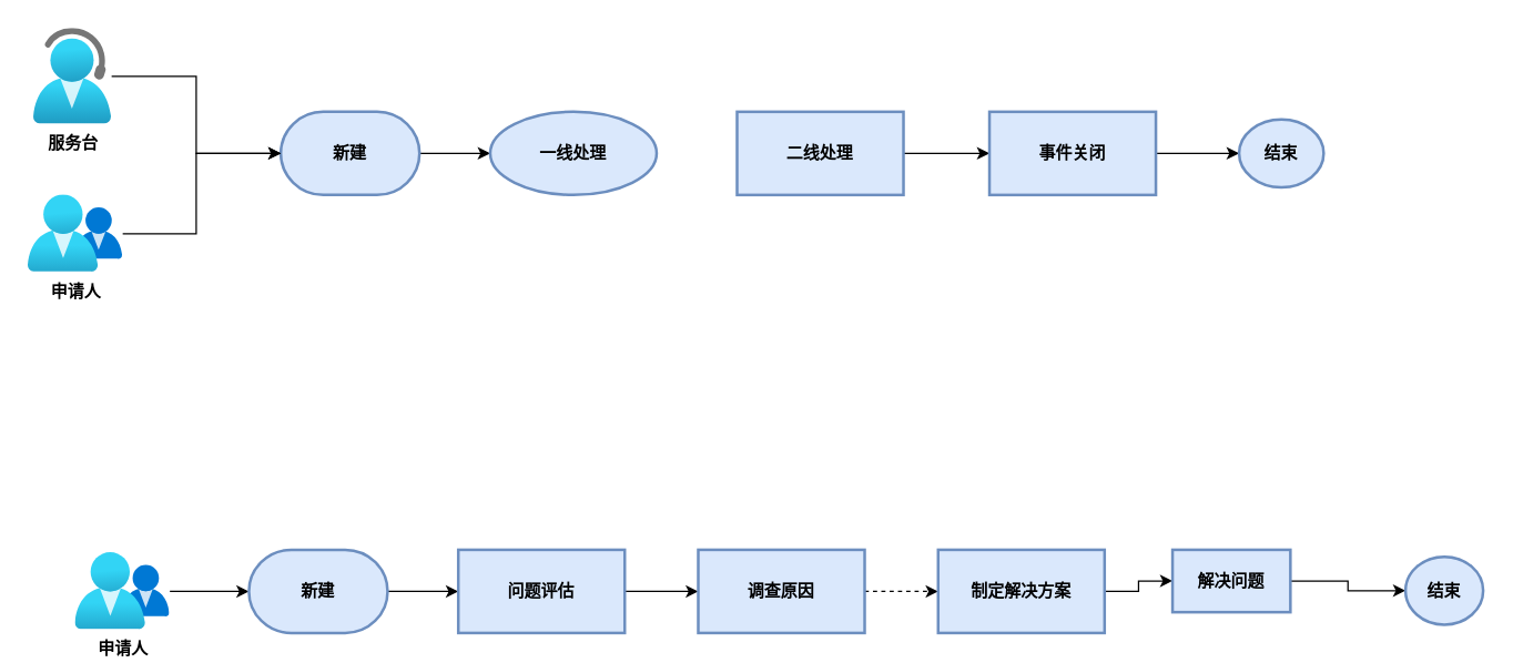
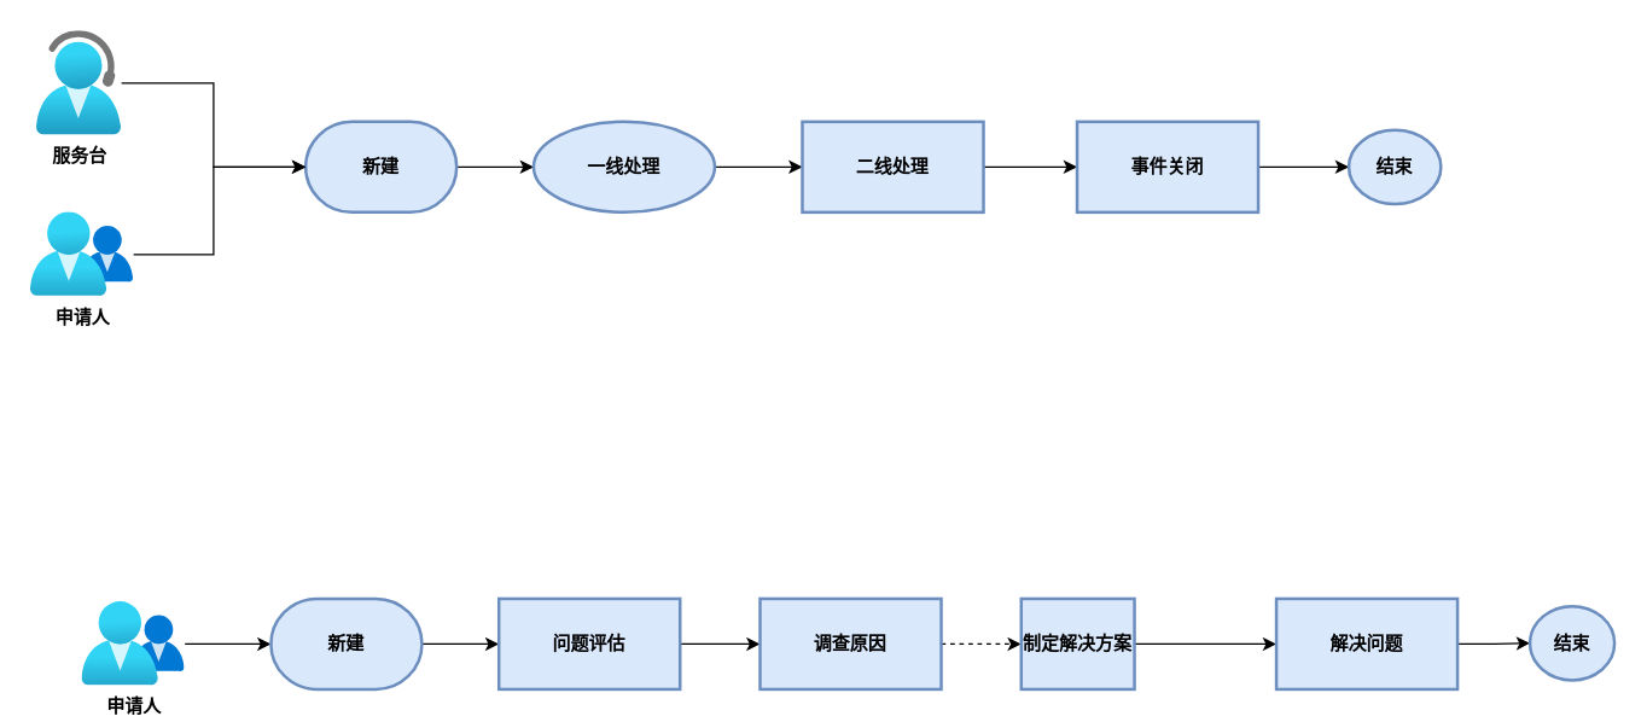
  <mxCell id="0" />
  <mxCell id="1" parent="0" />
  <mxCell id="2" value="" style="edgeStyle=orthogonalEdgeStyle;rounded=0;orthogonalLoop=1;jettySize=auto;html=1;" edge="1" parent="1" source="3" target="9"><mxGeometry relative="1" as="geometry" /></mxCell>
  <mxCell id="3" value="&lt;b&gt;新建&lt;/b&gt;" style="strokeWidth=2;html=1;shape=mxgraph.flowchart.terminator;whiteSpace=wrap;fillColor=#dae8fc;strokeColor=#6c8ebf;" vertex="1" parent="1"><mxGeometry x="202" y="80" width="100" height="60" as="geometry" /></mxCell>
  <mxCell id="4" style="edgeStyle=orthogonalEdgeStyle;rounded=0;orthogonalLoop=1;jettySize=auto;html=1;entryX=0;entryY=0.5;entryDx=0;entryDy=0;entryPerimeter=0;" edge="1" parent="1" source="5" target="3"><mxGeometry relative="1" as="geometry" /></mxCell>
  <mxCell id="5" value="&lt;b&gt;服务台&lt;/b&gt;" style="image;aspect=fixed;html=1;points=[];align=center;fontSize=12;image=img/lib/azure2/general/Help_and_Support.svg;" vertex="1" parent="1"><mxGeometry x="24" y="20" width="56.0" height="69" as="geometry" /></mxCell>
  <mxCell id="6" style="edgeStyle=orthogonalEdgeStyle;rounded=0;orthogonalLoop=1;jettySize=auto;html=1;entryX=0;entryY=0.5;entryDx=0;entryDy=0;entryPerimeter=0;" edge="1" parent="1" source="7" target="3"><mxGeometry relative="1" as="geometry"><Array as="points"><mxPoint x="141" y="168" /><mxPoint x="141" y="110" /></Array></mxGeometry></mxCell>
  <mxCell id="7" value="&lt;b&gt;申请人&lt;/b&gt;" style="image;aspect=fixed;html=1;points=[];align=center;fontSize=12;image=img/lib/azure2/identity/Groups.svg;" vertex="1" parent="1"><mxGeometry x="20" y="140" width="68" height="56.0" as="geometry" /></mxCell>
+ <mxCell id="8" value="" style="edgeStyle=orthogonalEdgeStyle;rounded=0;orthogonalLoop=1;jettySize=auto;html=1;" edge="1" parent="1" source="9" target="11"><mxGeometry relative="1" as="geometry" /></mxCell>
  <mxCell id="9" value="&lt;b&gt;一线处理&lt;/b&gt;" style="ellipse;whiteSpace=wrap;html=1;strokeWidth=2;fillColor=#dae8fc;strokeColor=#6c8ebf;" vertex="1" parent="1"><mxGeometry x="353" y="80" width="120" height="60" as="geometry" /></mxCell>
  <mxCell id="10" value="" style="edgeStyle=orthogonalEdgeStyle;rounded=0;orthogonalLoop=1;jettySize=auto;html=1;" edge="1" parent="1" source="11" target="13"><mxGeometry relative="1" as="geometry" /></mxCell>
  <mxCell id="11" value="&lt;b&gt;二线处理&lt;/b&gt;" style="whiteSpace=wrap;html=1;strokeWidth=2;fillColor=#dae8fc;strokeColor=#6c8ebf;" vertex="1" parent="1"><mxGeometry x="531" y="80" width="120" height="60" as="geometry" /></mxCell>
  <mxCell id="12" value="" style="edgeStyle=orthogonalEdgeStyle;rounded=0;orthogonalLoop=1;jettySize=auto;html=1;" edge="1" parent="1" source="13" target="14"><mxGeometry relative="1" as="geometry" /></mxCell>
  <mxCell id="13" value="&lt;b&gt;事件关闭&lt;/b&gt;" style="whiteSpace=wrap;html=1;strokeWidth=2;fillColor=#dae8fc;strokeColor=#6c8ebf;" vertex="1" parent="1"><mxGeometry x="713" y="80" width="120" height="60" as="geometry" /></mxCell>
  <mxCell id="14" value="&lt;b&gt;结束&lt;/b&gt;" style="ellipse;whiteSpace=wrap;html=1;strokeWidth=2;fillColor=#dae8fc;strokeColor=#6c8ebf;" vertex="1" parent="1"><mxGeometry x="893" y="85.5" width="61" height="49" as="geometry" /></mxCell>
  <mxCell id="15" style="edgeStyle=orthogonalEdgeStyle;rounded=0;orthogonalLoop=1;jettySize=auto;html=1;entryX=0;entryY=0.5;entryDx=0;entryDy=0;entryPerimeter=0;" edge="1" parent="1" source="16" target="18"><mxGeometry relative="1" as="geometry" /></mxCell>
  <mxCell id="16" value="&lt;b&gt;申请人&lt;/b&gt;" style="image;aspect=fixed;html=1;points=[];align=center;fontSize=12;image=img/lib/azure2/identity/Groups.svg;" vertex="1" parent="1"><mxGeometry x="54" y="398" width="68" height="56.0" as="geometry" /></mxCell>
  <mxCell id="17" value="" style="edgeStyle=orthogonalEdgeStyle;rounded=0;orthogonalLoop=1;jettySize=auto;html=1;" edge="1" parent="1" source="18" target="20"><mxGeometry relative="1" as="geometry" /></mxCell>
  <mxCell id="18" value="&lt;b&gt;新建&lt;/b&gt;" style="strokeWidth=2;html=1;shape=mxgraph.flowchart.terminator;whiteSpace=wrap;fillColor=#dae8fc;strokeColor=#6c8ebf;" vertex="1" parent="1"><mxGeometry x="179" y="396" width="100" height="60" as="geometry" /></mxCell>
  <mxCell id="19" value="" style="edgeStyle=orthogonalEdgeStyle;rounded=0;orthogonalLoop=1;jettySize=auto;html=1;" edge="1" parent="1" source="20" target="22"><mxGeometry relative="1" as="geometry" /></mxCell>
  <mxCell id="20" value="&lt;b&gt;问题评估&lt;/b&gt;" style="whiteSpace=wrap;html=1;fillColor=#dae8fc;strokeColor=#6c8ebf;strokeWidth=2;" vertex="1" parent="1"><mxGeometry x="330" y="396" width="120" height="60" as="geometry" /></mxCell>
  <mxCell id="21" value="" style="edgeStyle=orthogonalEdgeStyle;rounded=0;orthogonalLoop=1;jettySize=auto;html=1;dashed=1;" edge="1" parent="1" source="22" target="24"><mxGeometry relative="1" as="geometry" /></mxCell>
  <mxCell id="22" value="&lt;b&gt;调查原因&lt;/b&gt;" style="whiteSpace=wrap;html=1;fillColor=#dae8fc;strokeColor=#6c8ebf;strokeWidth=2;" vertex="1" parent="1"><mxGeometry x="503" y="396" width="120" height="60" as="geometry" /></mxCell>
  <mxCell id="23" value="" style="edgeStyle=orthogonalEdgeStyle;rounded=0;orthogonalLoop=1;jettySize=auto;html=1;" edge="1" parent="1" source="24" target="26"><mxGeometry relative="1" as="geometry" /></mxCell>
- <mxCell id="24" value="&lt;b&gt;制定解决方案&lt;/b&gt;" style="whiteSpace=wrap;html=1;fillColor=#dae8fc;strokeColor=#6c8ebf;strokeWidth=2;" vertex="1" parent="1"><mxGeometry x="676" y="396" width="120" height="60" as="geometry" /></mxCell>
+ <mxCell id="24" value="&lt;b&gt;制定解决方案&lt;/b&gt;" style="whiteSpace=wrap;html=1;fillColor=#dae8fc;strokeColor=#6c8ebf;strokeWidth=2;" vertex="1" parent="1"><mxGeometry x="676" y="396" width="75" height="60" as="geometry" /></mxCell>
  <mxCell id="25" value="" style="edgeStyle=orthogonalEdgeStyle;rounded=0;orthogonalLoop=1;jettySize=auto;html=1;" edge="1" parent="1" source="26" target="27"><mxGeometry relative="1" as="geometry" /></mxCell>
- <mxCell id="26" value="&lt;b&gt;解决问题&lt;/b&gt;" style="whiteSpace=wrap;html=1;fillColor=#dae8fc;strokeColor=#6c8ebf;strokeWidth=2;" vertex="1" parent="1"><mxGeometry x="845" y="396" width="85" height="45" as="geometry" /></mxCell>
+ <mxCell id="26" value="&lt;b&gt;解决问题&lt;/b&gt;" style="whiteSpace=wrap;html=1;fillColor=#dae8fc;strokeColor=#6c8ebf;strokeWidth=2;" vertex="1" parent="1"><mxGeometry x="845" y="396" width="120" height="60" as="geometry" /></mxCell>
  <mxCell id="27" value="&lt;b&gt;结束&lt;/b&gt;" style="ellipse;whiteSpace=wrap;html=1;fillColor=#dae8fc;strokeColor=#6c8ebf;strokeWidth=2;" vertex="1" parent="1"><mxGeometry x="1013" y="401" width="56" height="49" as="geometry" /></mxCell>
